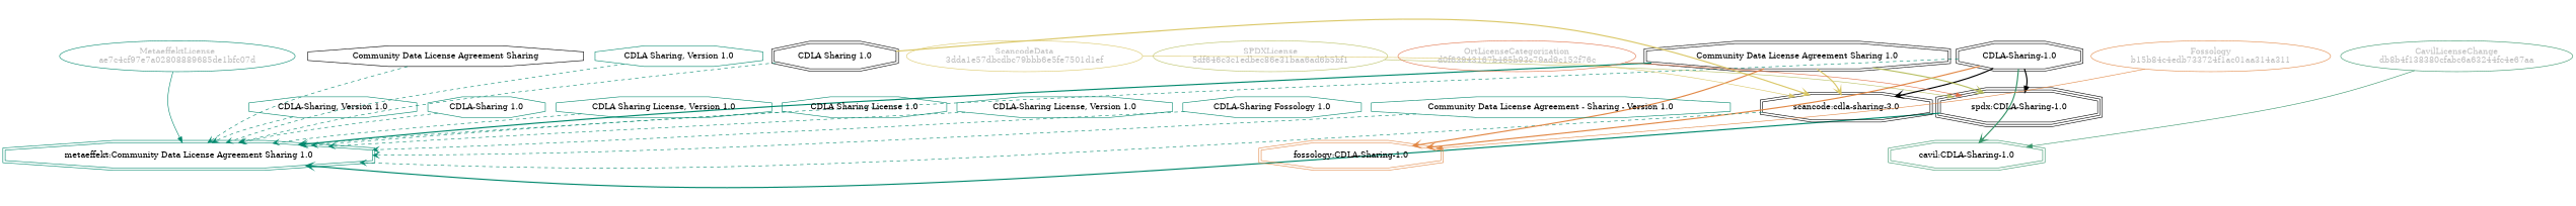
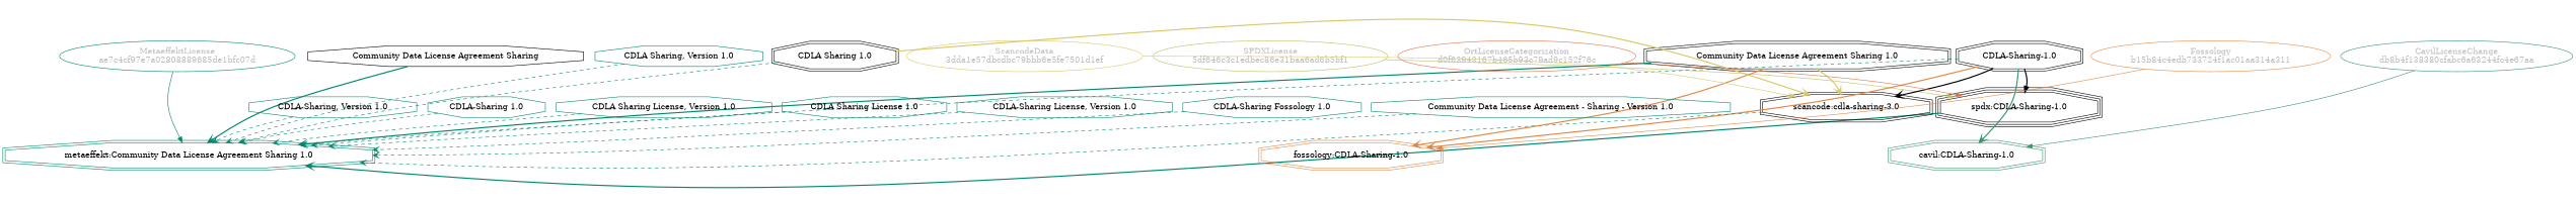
  strict digraph {
    splines=curved
    node [color="#00876c" shape=octagon]
    edge [color="#00876c" weight=0.5 arrowhead=vee style=dashed]
    n1 [color="#b8bf62" fillcolor="beige;1" fontcolor=gray label="SPDXLicense\n5df646c3c1edbec86e31baa6ad6b5bf1" shape=ellipse]
    n2 [label="spdx:CDLA-Sharing-1.0" shape=tripleoctagon color=""]
    n3 [label="metaeffekt:Community Data License Agreement Sharing 1.0" shape=doubleoctagon]
    n4 [label="CDLA-Sharing-1.0" shape=doubleoctagon color=""]
    n5 [label="scancode:cdla-sharing-3.0" shape=doubleoctagon color=""]
    n6 [color="#e18745" label="fossology:CDLA-Sharing-1.0" shape=doubleoctagon]
    n7 [color="#379469" label="cavil:CDLA-Sharing-1.0" shape=doubleoctagon]
    n8 [label="Community Data License Agreement Sharing 1.0" shape=doubleoctagon color=""]
    n9 [color="#dac767" fillcolor="beige;1" fontcolor=gray label="ScancodeData\n3dda1e57dbcdbc79bbb6e5fe7501d1ef" shape=ellipse]
    n10 [label="CDLA Sharing 1.0" shape=doubleoctagon color=""]
    n11 [color="#e18745" fillcolor="beige;1" fontcolor=gray label="Fossology\nb15b84c4edb733724f1ac01aa314a311" shape=ellipse]
    n12 [color="#e06f45" fillcolor="beige;1" fontcolor=gray label="OrtLicenseCategorization\nd0f63943167b465b93c79ad9c152f76c" shape=ellipse]
    n13 [color="#379469" fillcolor="beige;1" fontcolor=gray label="CavilLicenseChange\ndb8b4f138380cfabc6a63244fc4e67aa" shape=ellipse]
    n14 [fillcolor="beige;1" fontcolor=gray label="MetaeffektLicense\nae7c4cf97e7a02808889685de1bfc07d" shape=ellipse]
    n15 [color=black label="Community Data License Agreement Sharing"]
    n16 [label="CDLA Sharing, Version 1.0"]
    n17 [label="CDLA-Sharing, Version 1.0"]
    n18 [label="CDLA-Sharing 1.0"]
    n19 [label="CDLA Sharing License, Version 1.0"]
    n20 [label="CDLA Sharing License 1.0"]
    n21 [label="CDLA-Sharing License, Version 1.0"]
    n22 [label="CDLA-Sharing Fossology 1.0"]
    n23 [label="Community Data License Agreement - Sharing - Version 1.0"]
    n1 -> n2 [color="#b8bf62" arrowhead="" style=""]
    n2 -> n3 [style=bold weight=0.7]
    n4 -> n2 [arrowhead=normal style=bold weight=0.7 color=""]
    n4 -> n3
    n4 -> n5 [style=bold weight=0.7 color=""]
    n4 -> n6 [color="#e18745" style=bold weight=0.7]
    n4 -> n7 [color="#379469" style=bold weight=0.7]
    n5 -> n3
-   n8 -> n2 [color="#b8bf62" style=bold weight=0.7]
    n8 -> n3 [style=bold weight=0.7]
    n8 -> n5 [color="#dac767" style=bold weight=0.7]
    n8 -> n6 [color="#e18745" style=bold weight=0.7]
    n9 -> n5 [color="#dac767" arrowhead="" style=""]
    n10 -> n3
    n10 -> n5 [color="#dac767" style=bold weight=0.7]
    n11 -> n6 [color="#e18745" arrowhead="" style=""]
    n12 -> n2 [color="#e06f45" arrowhead="" style=""]
    n13 -> n7 [color="#379469" arrowhead="" style=""]
    n14 -> n3 [arrowhead="" style=""]
-   n15 -> n3
+   n15 -> n3 [style=bold]
    n16 -> n3
    n17 -> n3
    n18 -> n3
    n19 -> n3
    n20 -> n3
    n21 -> n3
    n22 -> n3
    n23 -> n3
  }
